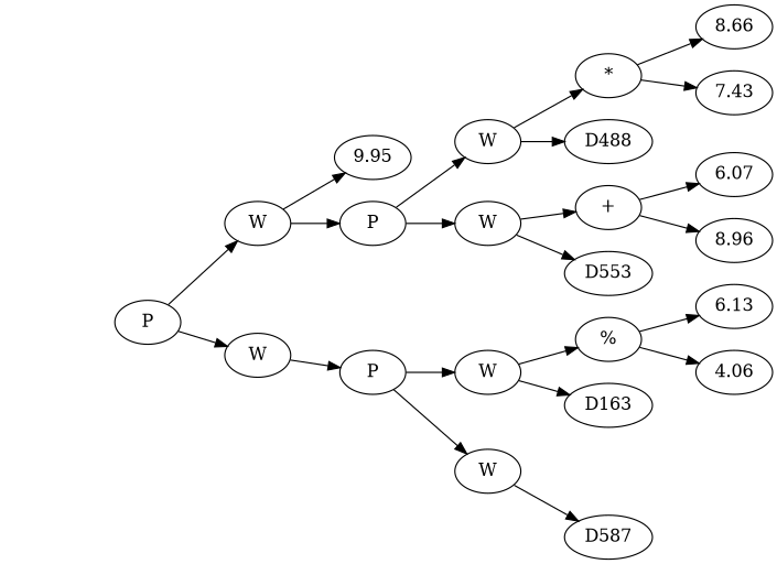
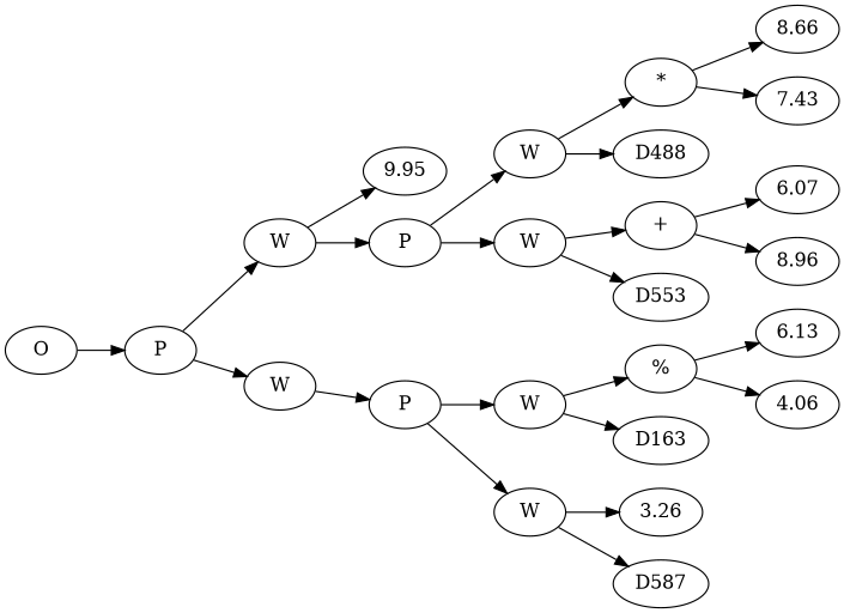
  digraph {
    rankdir=LR
+   n1 [label=O]
    n2 [label=P]
    n3 [label=W]
    n4 [label=W]
    n5 [label=9.95]
    n6 [label=P]
    n7 [label=P]
    n8 [label=W]
    n9 [label=W]
    n10 [label="*"]
    n11 [label=D488]
    n12 [label="+"]
    n13 [label=D553]
    n14 [label=8.66]
    n15 [label=7.43]
    n16 [label=6.07]
    n17 [label=8.96]
    n18 [label=W]
    n19 [label=W]
    n20 [label="%"]
    n21 [label=D163]
+   n22 [label=3.26]
    n23 [label=D587]
    n24 [label=6.13]
    n25 [label=4.06]
+   n1 -> n2
    n2 -> n3
    n2 -> n4
    n3 -> n5
    n3 -> n6
    n4 -> n7
    n6 -> n8
    n6 -> n9
    n7 -> n18
    n7 -> n19
    n8 -> n10
    n8 -> n11
    n9 -> n12
    n9 -> n13
    n10 -> n14
    n10 -> n15
    n12 -> n16
    n12 -> n17
    n18 -> n20
    n18 -> n21
+   n19 -> n22
    n19 -> n23
    n20 -> n24
    n20 -> n25
  }
